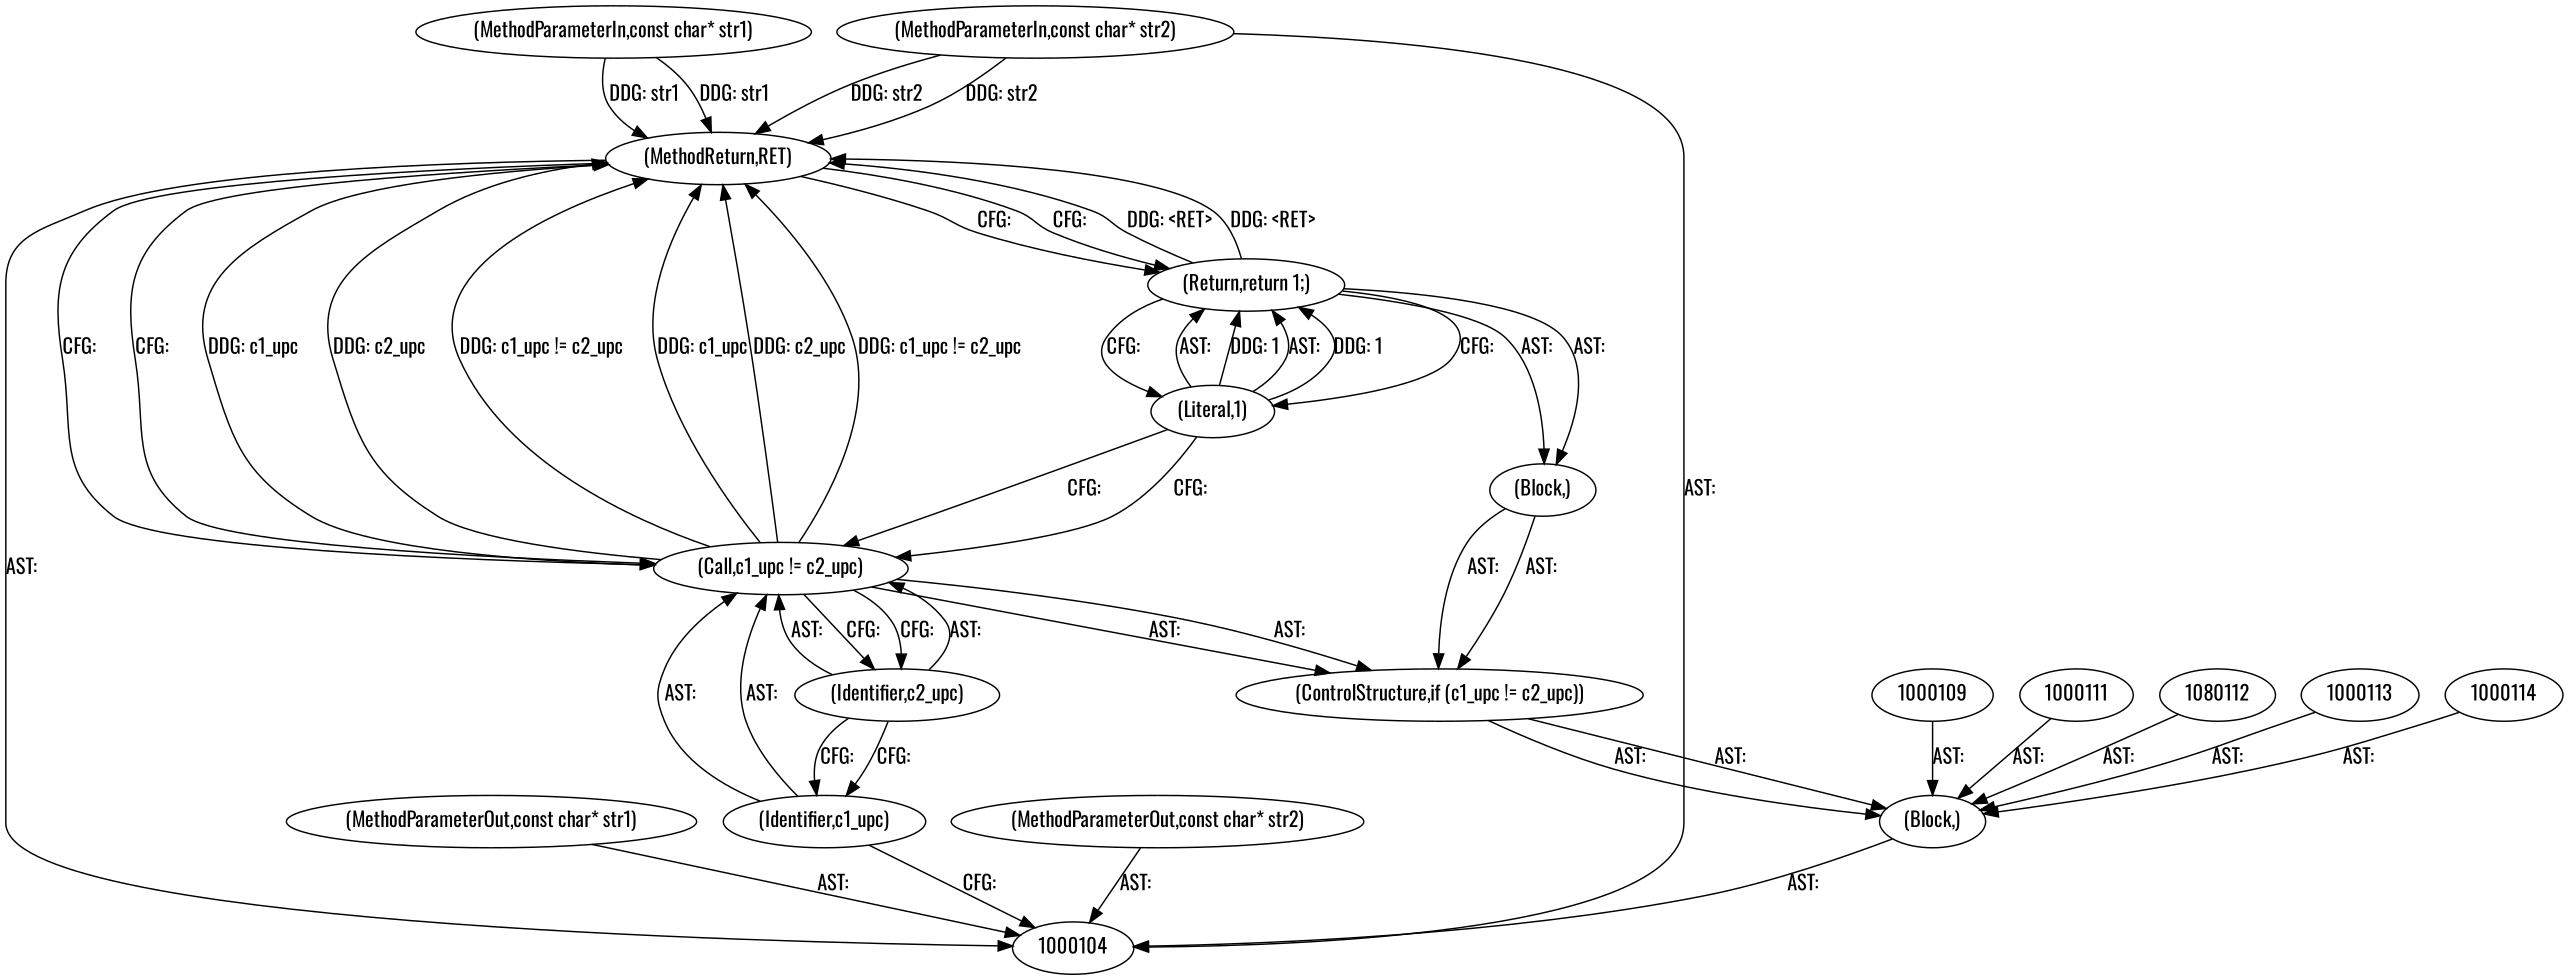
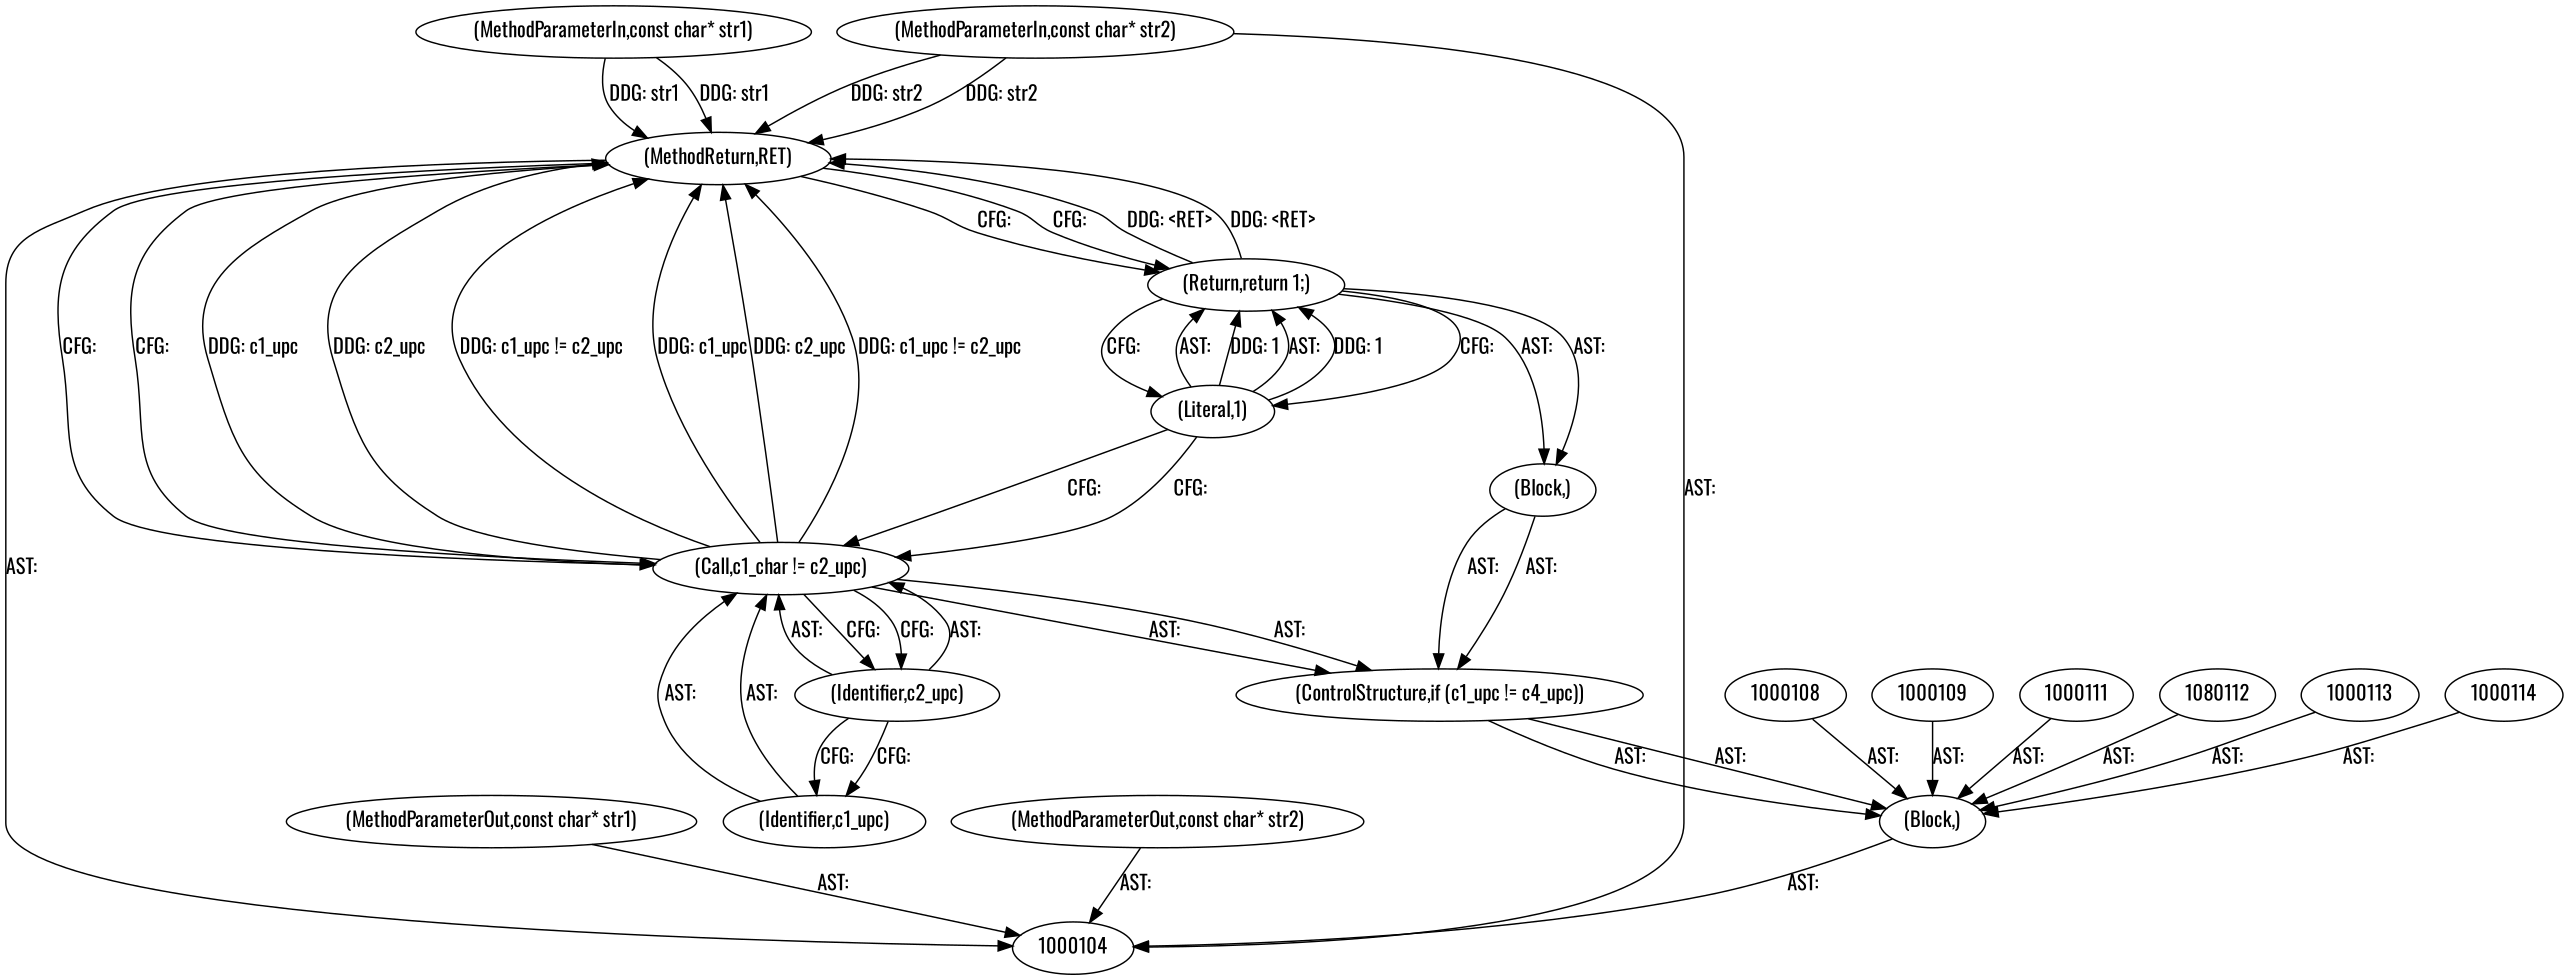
  digraph {
    fontname=Oswald
    node [fontname=Oswald]
    edge [fontname=Oswald]
    n1 [label="(MethodReturn,RET)"]
-   n2 [label="(Call,c1_upc != c2_upc)"]
+   n2 [label="(Call,c1_char != c2_upc)"]
    n3 [label="(Return,return 1;)"]
    1000104
    n5 [label="(Identifier,c2_upc)"]
-   n6 [label="(ControlStructure,if (c1_upc != c2_upc))"]
+   n6 [label="(ControlStructure,if (c1_upc != c4_upc))"]
    n7 [label="(Block,)"]
    n8 [label="(Literal,1)"]
    n9 [label="(MethodParameterIn,const char* str1)"]
    n10 [label="(MethodParameterOut,const char* str1)"]
    n11 [label="(MethodParameterIn,const char* str2)"]
    n12 [label="(MethodParameterOut,const char* str2)"]
    n13 [label="(Identifier,c1_upc)"]
    n14 [label="(Block,)"]
+   1000108
    1000109
    1000111
    n18 [label=1080112]
    1000113
    1000114
    n1 -> n2 [label="CFG: "]
    n1 -> n2 [label="CFG: "]
    n1 -> n3 [label="CFG: "]
    n1 -> n3 [label="CFG: "]
    n1 -> 1000104 [label="AST: "]
    n2 -> n1 [label="DDG: c1_upc"]
    n2 -> n1 [label="DDG: c2_upc"]
    n2 -> n1 [label="DDG: c1_upc != c2_upc"]
    n2 -> n1 [label="DDG: c1_upc"]
    n2 -> n1 [label="DDG: c2_upc"]
    n2 -> n1 [label="DDG: c1_upc != c2_upc"]
    n2 -> n5 [label="CFG: "]
    n2 -> n5 [label="CFG: "]
    n2 -> n6 [label="AST: "]
    n2 -> n6 [label="AST: "]
    n3 -> n1 [label="DDG: <RET>"]
    n3 -> n1 [label="DDG: <RET>"]
    n3 -> n7 [label="AST: "]
    n3 -> n7 [label="AST: "]
    n3 -> n8 [label="CFG: "]
    n3 -> n8 [label="CFG: "]
    n5 -> n2 [label="AST: "]
    n5 -> n2 [label="AST: "]
    n5 -> n13 [label="CFG: "]
    n5 -> n13 [label="CFG: "]
    n6 -> n14 [label="AST: "]
    n6 -> n14 [label="AST: "]
    n7 -> n6 [label="AST: "]
    n7 -> n6 [label="AST: "]
    n8 -> n2 [label="CFG: "]
    n8 -> n2 [label="CFG: "]
    n8 -> n3 [label="AST: "]
    n8 -> n3 [label="DDG: 1"]
    n8 -> n3 [label="AST: "]
    n8 -> n3 [label="DDG: 1"]
    n9 -> n1 [label="DDG: str1"]
    n9 -> n1 [label="DDG: str1"]
    n10 -> 1000104 [label="AST: "]
    n11 -> n1 [label="DDG: str2"]
    n11 -> n1 [label="DDG: str2"]
    n11 -> 1000104 [label="AST: "]
    n12 -> 1000104 [label="AST: "]
    n13 -> n2 [label="AST: "]
    n13 -> n2 [label="AST: "]
-   n13 -> 1000104 [label="CFG: "]
    n14 -> 1000104 [label="AST: "]
+   1000108 -> n14 [label="AST: "]
    1000109 -> n14 [label="AST: "]
    1000111 -> n14 [label="AST: "]
    n18 -> n14 [label="AST: "]
    1000113 -> n14 [label="AST: "]
    1000114 -> n14 [label="AST: "]
  }
